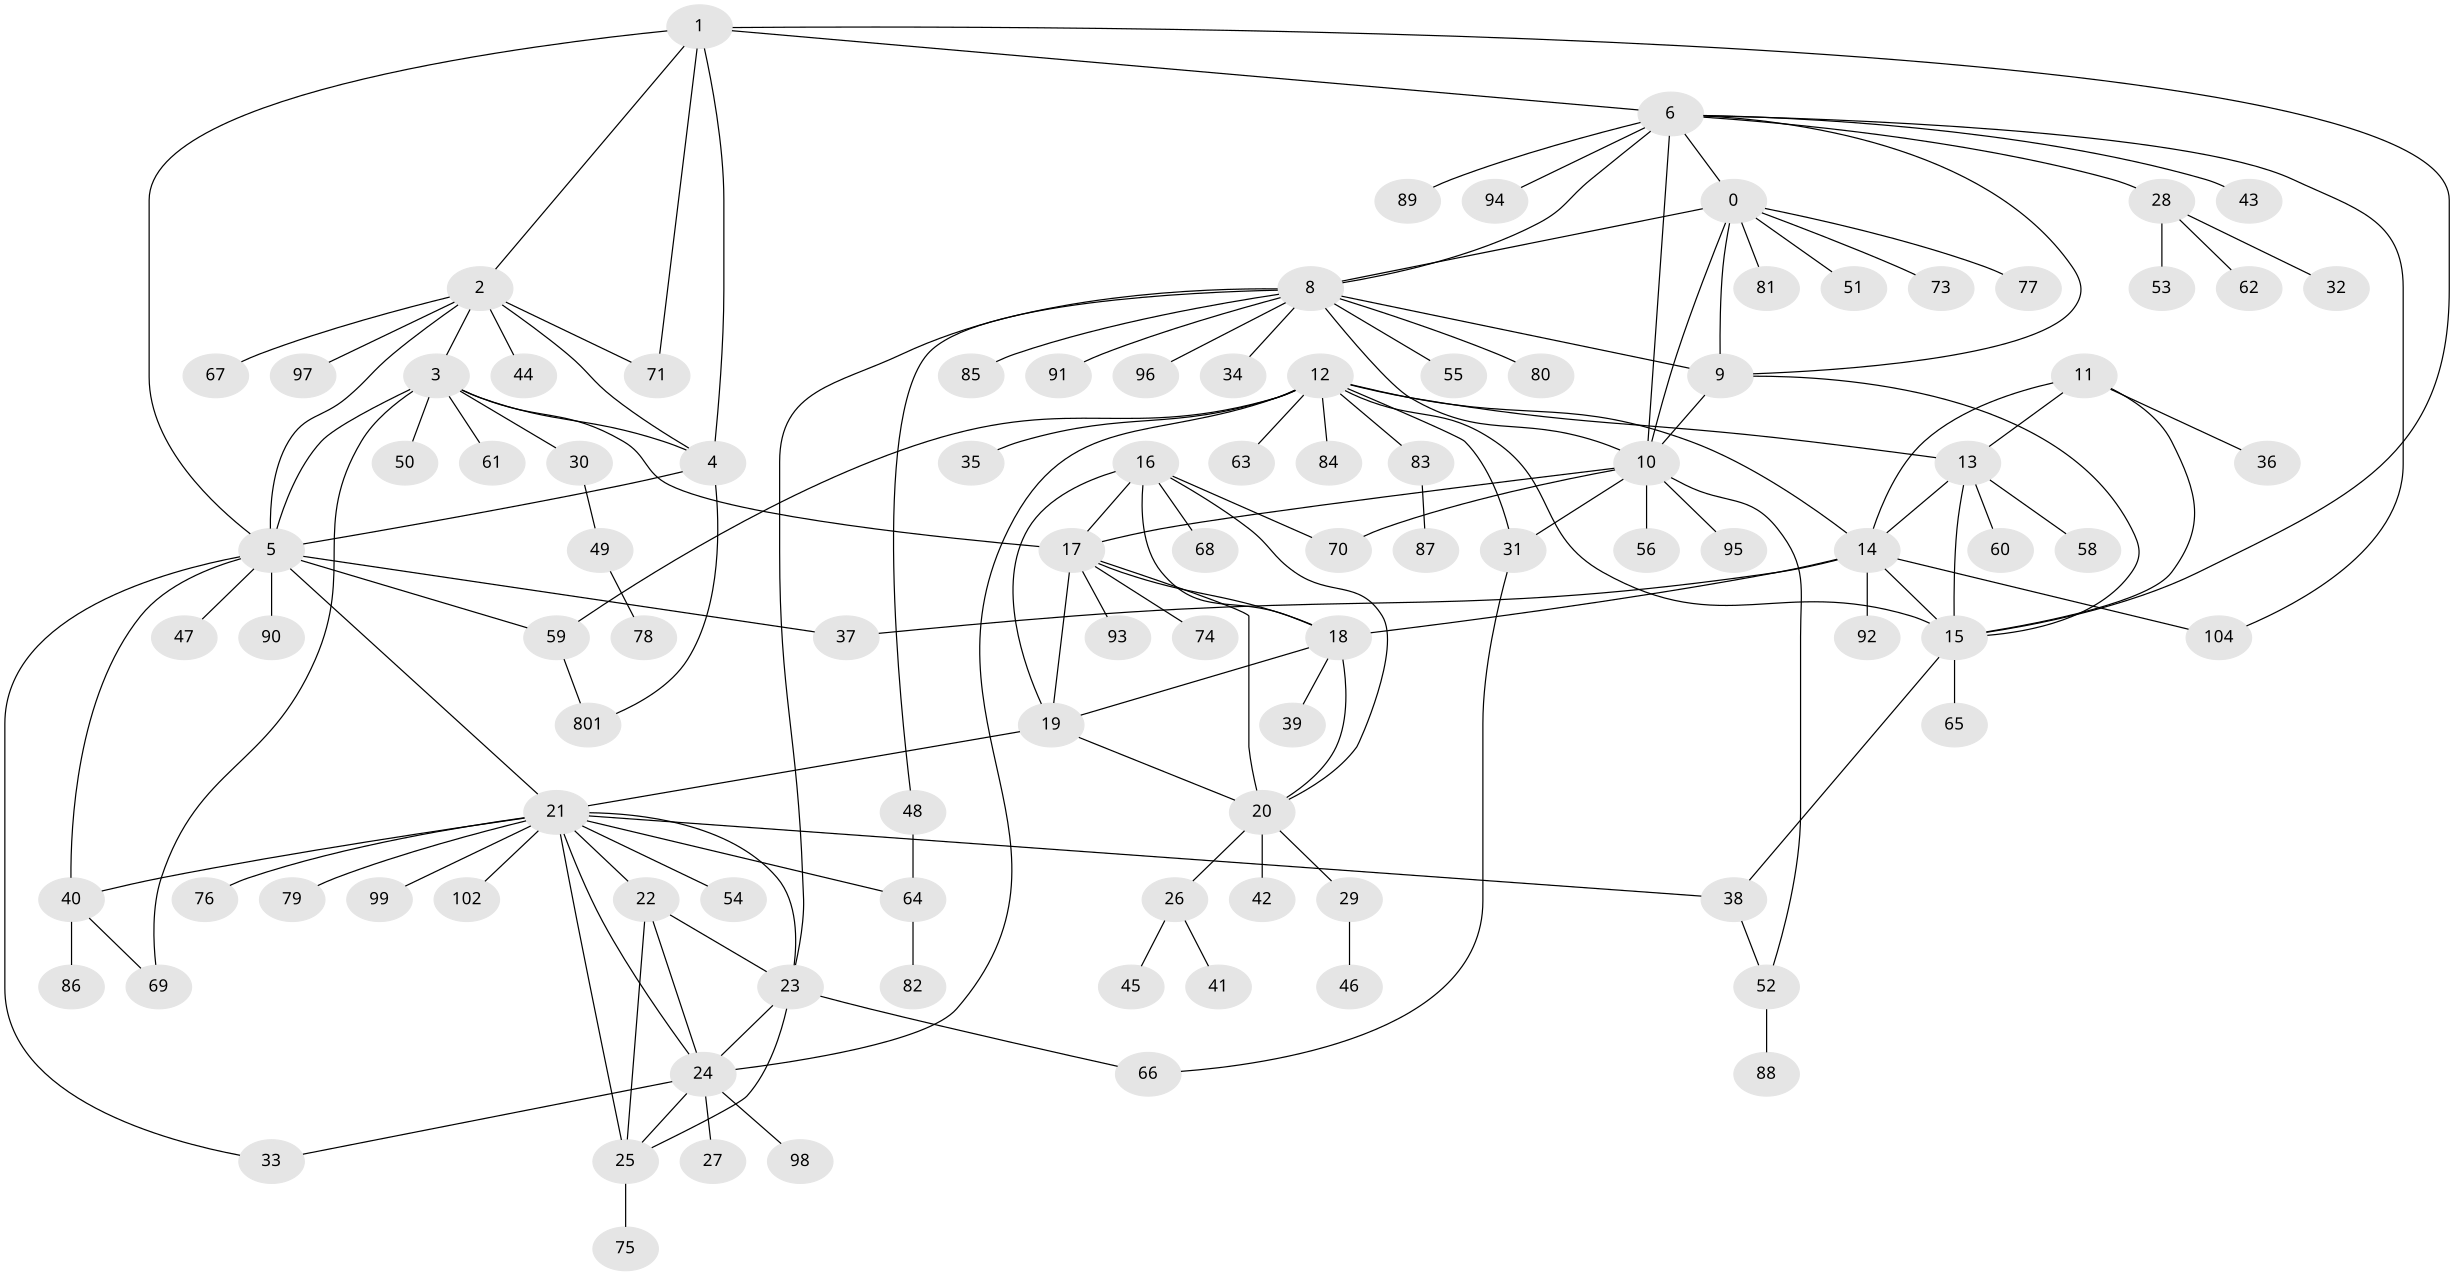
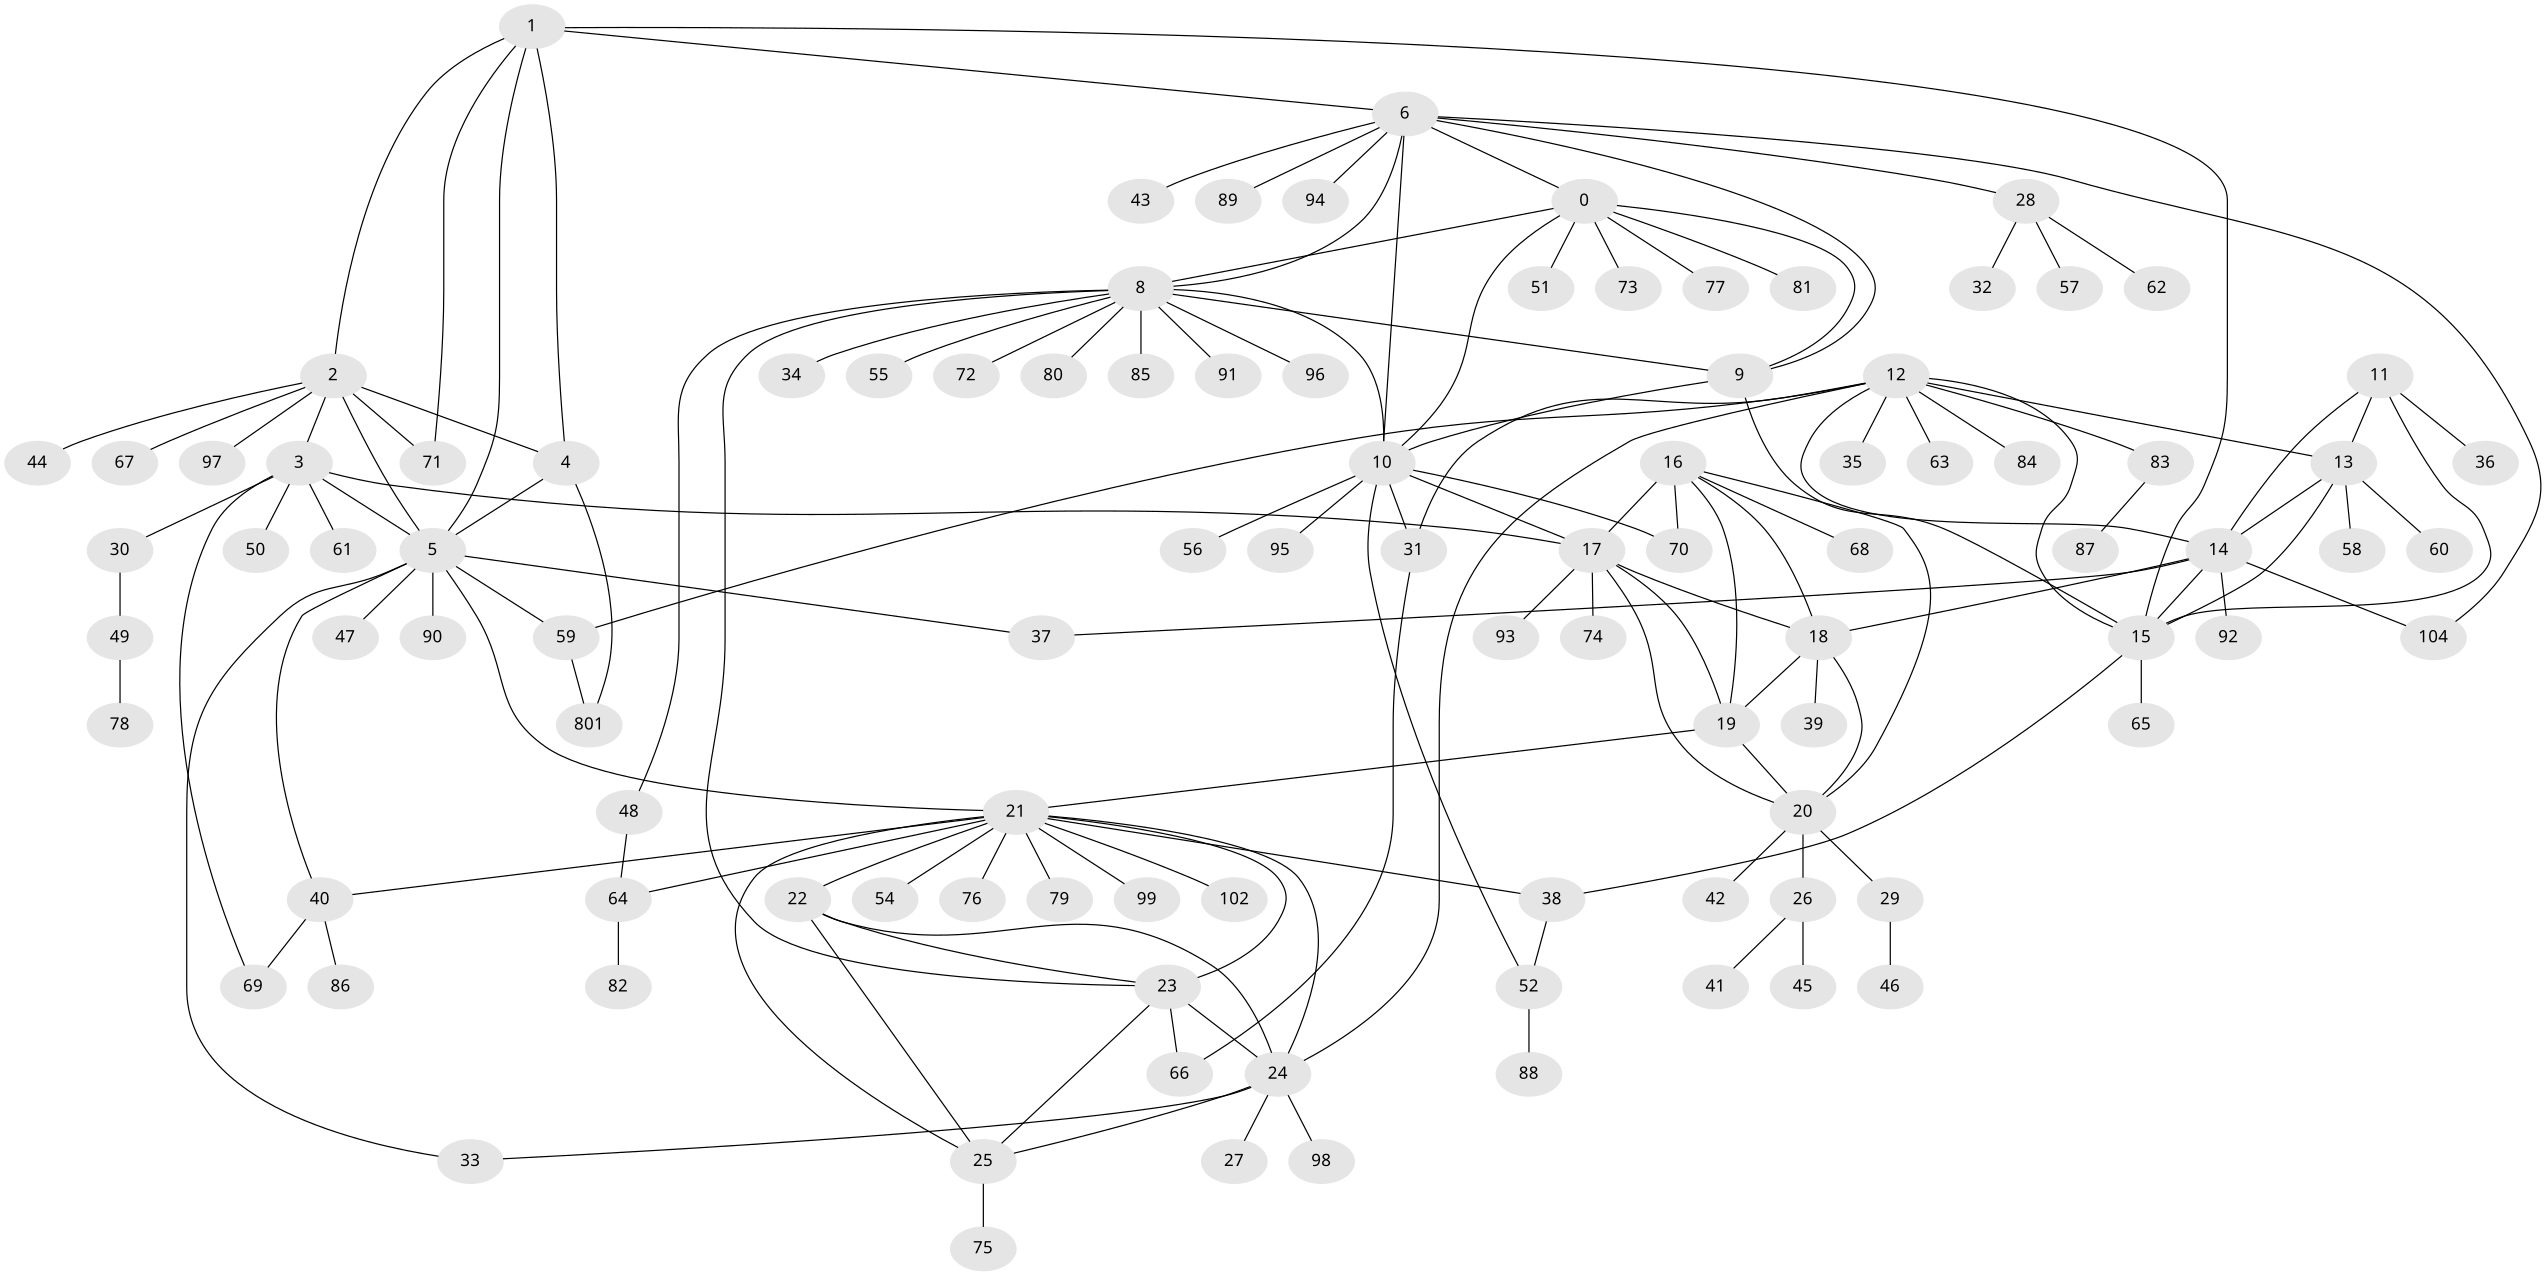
  graph {
    fontname="Noto Sans"
    node [color=gray90 fontname="Noto Sans" style=filled]
    edge [fontname="Noto Sans"]
    1
    2
    4
    5
    6
    15
    71
    3
    44
    67
    97
    17
    30
    50
    61
    69
    n17 [label=801]
    21
    33
    37
    40
    47
    59
    90
    n25 [label=0]
    8
    9
    10
    28
    43
    89
    94
    n33 [label=104]
    38
    65
    18
    19
    20
    74
    93
    49
    23
    24
    22
    25
    54
    64
    76
    79
    99
    102
    86
    51
    73
    77
    81
    34
    48
    55
+   72
    80
    85
    91
    96
    31
    52
    56
    70
    95
    32
-   57 [label=53]
+   57
    62
    66
    88
    11
    13
    14
    36
    12
    35
    63
    83
    84
    58
    60
    92
    27
    98
    87
    39
    16
    68
    26
    29
    42
    41
    45
    46
    75
    82
    78
    1 -- 2
    1 -- 4
    1 -- 5
    1 -- 6
    1 -- 15
    1 -- 71
    2 -- 4
    2 -- 5
    2 -- 71
    2 -- 3
    2 -- 44
    2 -- 67
    2 -- 97
    4 -- 5
    4 -- n17
    5 -- 21
    5 -- 33
    5 -- 37
    5 -- 40
    5 -- 47
    5 -- 59
    5 -- 90
    6 -- n25
    6 -- 8
    6 -- 9
    6 -- 10
    6 -- 28
    6 -- 43
    6 -- 89
    6 -- 94
    6 -- n33
    15 -- 38
    15 -- 65
-   3 -- 4
    3 -- 5
    3 -- 17
    3 -- 30
    3 -- 50
    3 -- 61
    3 -- 69
    17 -- 18
    17 -- 19
    17 -- 20
    17 -- 74
    17 -- 93
    30 -- 49
    21 -- 40
    21 -- 38
    21 -- 23
    21 -- 24
    21 -- 22
    21 -- 25
    21 -- 54
    21 -- 64
    21 -- 76
    21 -- 79
    21 -- 99
    21 -- 102
    40 -- 69
    40 -- 86
    59 -- n17
    n25 -- 8
    n25 -- 9
    n25 -- 10
    n25 -- 51
    n25 -- 73
    n25 -- 77
    n25 -- 81
    8 -- 9
    8 -- 10
    8 -- 23
    8 -- 34
    8 -- 48
    8 -- 55
+   8 -- 72
    8 -- 80
    8 -- 85
    8 -- 91
    8 -- 96
    9 -- 15
    9 -- 10
    10 -- 17
    10 -- 31
    10 -- 52
    10 -- 56
    10 -- 70
    10 -- 95
    28 -- 32
    28 -- 57
    28 -- 62
    38 -- 52
    18 -- 19
    18 -- 20
    18 -- 39
    19 -- 21
    19 -- 20
    20 -- 26
    20 -- 29
    20 -- 42
    49 -- 78
    23 -- 24
    23 -- 25
    23 -- 66
    24 -- 33
    24 -- 25
    24 -- 27
    24 -- 98
    22 -- 23
    22 -- 24
    22 -- 25
    25 -- 75
    64 -- 82
    48 -- 64
    31 -- 66
    52 -- 88
    11 -- 15
    11 -- 13
    11 -- 14
    11 -- 36
    13 -- 15
    13 -- 14
    13 -- 58
    13 -- 60
    14 -- 15
    14 -- 37
    14 -- n33
    14 -- 18
    14 -- 92
    12 -- 15
    12 -- 59
    12 -- 24
    12 -- 31
    12 -- 13
    12 -- 14
    12 -- 35
    12 -- 63
    12 -- 83
    12 -- 84
    83 -- 87
    16 -- 17
    16 -- 18
    16 -- 19
    16 -- 20
    16 -- 70
    16 -- 68
    26 -- 41
    26 -- 45
    29 -- 46
  }
